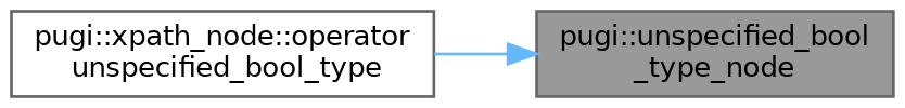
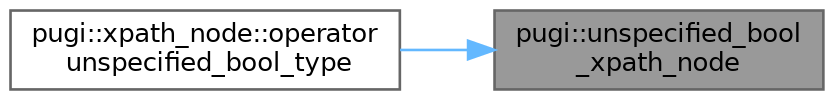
  digraph {
    rankdir=RL
    node [fontname=Helvetica fontsize=10 shape=box style=filled]
-   n1 [color=gray40 fillcolor=grey60 fontcolor=black height=0.2 label="pugi::unspecified_bool\l_type_node" width=0.4]
+   n1 [color=gray40 fillcolor=grey60 fontcolor=black height=0.2 label="pugi::unspecified_bool\l_xpath_node" width=0.4]
    n2 [color=grey40 fillcolor=white height=0.2 label="pugi::xpath_node::operator\l unspecified_bool_type" width=0.4]
    n1 -> n2 [color=steelblue1 dir=back fontname=Helvetica fontsize=10 labelfontname=Helvetica labelfontsize=10 style=solid]
  }
